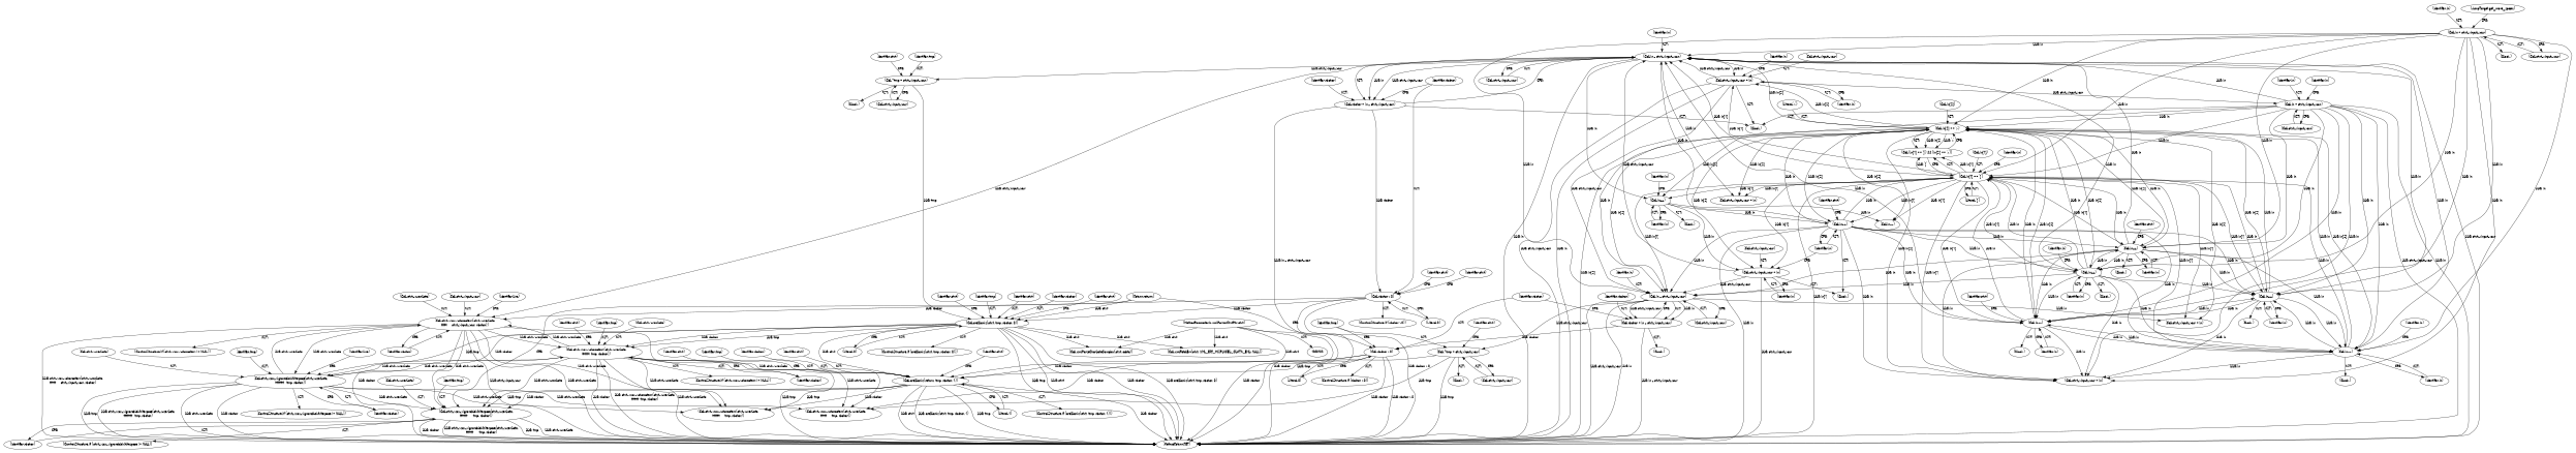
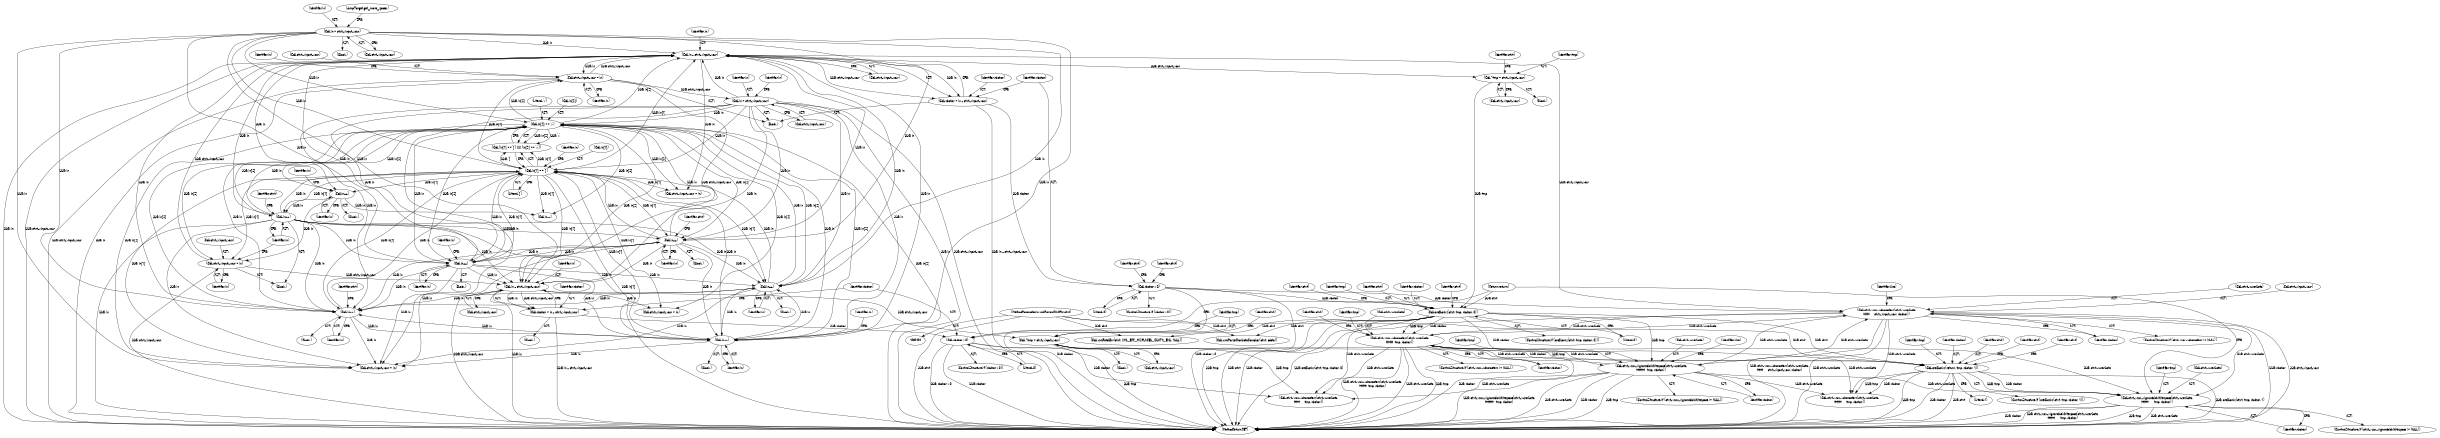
  digraph {
    fontname="Patrick Hand"
    node [fontname="Patrick Hand"]
    edge [fontname="Patrick Hand"]
    n1 [label="(Call,ctxt->sax->ignorableWhitespace(ctxt->userData,\n\t\t\t\t\t\t       tmp, nbchar))"]
    n2 [label="(MethodReturn,RET)"]
    n3 [label="(Identifier,nbchar)"]
    n4 [label="(ControlStructure,if (ctxt->sax->ignorableWhitespace != NULL))"]
    n5 [label="(Call,ctxt->sax->characters(ctxt->userData,\n\t\t\t\t\t      ctxt->input->cur, nbchar))"]
    n6 [label="(Call,ctxt->sax->characters(ctxt->userData,\n\t\t\t\t\t\t  tmp, nbchar))"]
    n7 [label="(Call,ctxt->sax->ignorableWhitespace(ctxt->userData,\n\t\t\t\t\t\t\t   tmp, nbchar))"]
    n8 [label="(Identifier,nbchar)"]
    n9 [label="(Call,ctxt->sax->characters(ctxt->userData,\n\t\t\t\t\t      tmp, nbchar))"]
    n10 [label="(ControlStructure,if (ctxt->sax->characters != NULL))"]
    n11 [label="(Call,ctxt->sax->characters(ctxt->userData,\n\t\t\t\t\t\t      tmp, nbchar))"]
    n12 [label="(ControlStructure,if (ctxt->sax->characters != NULL))"]
    n13 [label="(Identifier,nbchar)"]
    n14 [label="(ControlStructure,if (ctxt->sax->ignorableWhitespace != NULL))"]
    n15 [label="(Identifier,nbchar)"]
    n16 [label="(Call,areBlanks(ctxt, tmp, nbchar, 0))"]
    n17 [label="(Call,areBlanks(return, tmp, nbchar, 1))"]
    n18 [label="(Call,xmlParseCharDataComplex(ctxt, cdata))"]
    n19 [label="(ControlStructure,if (areBlanks(ctxt, tmp, nbchar, 0)))"]
    n20 [label="(Literal,0)"]
    n21 [label="(Call,xmlFatalErr(ctxt, XML_ERR_MISPLACED_CDATA_END, NULL))"]
    n22 [label="(Literal,1)"]
    n23 [label="(ControlStructure,if (areBlanks(ctxt, tmp, nbchar, 1)))"]
    n24 [label="(MethodParameterIn,xmlParserCtxtPtr ctxt)"]
    1000103
    n26 [label="(Call,*tmp = ctxt->input->cur)"]
    n27 [label="(Block,)"]
    n28 [label="(Call,ctxt->input->cur)"]
    n29 [label="(Call,in - ctxt->input->cur)"]
    n30 [label="(Call,ctxt->input->cur = in)"]
    n31 [label="(Call,in++)"]
    n32 [label="(Call,nbchar = in - ctxt->input->cur)"]
    n33 [label="(Call,ctxt->input->cur)"]
    n34 [label="(Call,ctxt->input->cur = in)"]
    n35 [label="(Call,in - ctxt->input->cur)"]
    n36 [label="(Call,in = ctxt->input->cur)"]
    n37 [label="(Block,)"]
    n38 [label="(Identifier,in)"]
    n39 [label="(Call,in++)"]
    n40 [label="(Call,ctxt->input->cur = in)"]
    n41 [label="(Call,in--)"]
    n42 [label="(Block,)"]
    n43 [label="(Identifier,in)"]
    n44 [label="(Call,nbchar > 0)"]
    n45 [label="(Call,in[2] == '>')"]
    n46 [label="(Call,in++)"]
    n47 [label="(Call,in++)"]
    n48 [label="(Call,in++)"]
    n49 [label="(Call,in[1] == ']')"]
    n50 [label="(Call,in++)"]
    n51 [label="(Call,in++)"]
    n52 [label="(Call,ctxt->input->cur = in)"]
    n53 [label="(Identifier,in)"]
    n54 [label="(Block,)"]
    n55 [label="(Call,(in[1] == ']') && (in[2] == '>'))"]
    n56 [label="(Call,ctxt->input->cur = in)"]
    n57 [label="(Identifier,in)"]
    n58 [label="(Block,)"]
    n59 [label="(Block,)"]
    n60 [label="(Identifier,in)"]
    n61 [label="(Block,)"]
    n62 [label="(Identifier,in)"]
    n63 [label="(Literal,']')"]
    n64 [label="(Identifier,in)"]
    n65 [label="(Block,)"]
    n66 [label="(Identifier,in)"]
    n67 [label="(Block,)"]
    n68 [label="(Call,*tmp = ctxt->input->cur)"]
    n69 [label="(Call,nbchar = in - ctxt->input->cur)"]
    n70 [label="(Call,ctxt->input->cur)"]
    n71 [label="(Identifier,in)"]
    n72 [label="(Literal,'>')"]
    n73 [label="(Call,in = ctxt->input->cur)"]
    n74 [label="(Block,)"]
    n75 [label="(Call,ctxt->input->cur)"]
    n76 [label="(Call,ctxt->input->cur)"]
    n77 [label="(Literal,0)"]
    n78 [label="(ControlStructure,if (nbchar > 0))"]
    n79 [label="(Call,ctxt->input->cur)"]
    n80 [label="(Block,)"]
    n81 [label="(Call,nbchar > 0)"]
    n82 [label="(Block,)"]
    n83 [label="(ControlStructure,if (nbchar > 0))"]
    n84 [label="(Literal,0)"]
    n85 [label="(Identifier,ctxt)"]
    n86 [label="(Identifier,in)"]
    n87 [label="(Identifier,nbchar)"]
    n88 [label="(Identifier,ctxt)"]
    n89 [label="(Identifier,tmp)"]
    n90 [label="(Identifier,tmp)"]
    n91 [label="(Identifier,in)"]
    n92 [label="(Call,ctxt->userData)"]
    n93 [label="(Identifier,ctxt)"]
    n94 [label="(Identifier,nbchar)"]
    n95 [label="(Identifier,in)"]
    n96 [label="(Call,ctxt->userData)"]
    n97 [label="(Identifier,nbchar)"]
    n98 [label="(Identifier,in)"]
    n99 [label="(Identifier,ctxt)"]
    n100 [label="(Identifier,ctxt)"]
    n101 [label="(Identifier,in)"]
    n102 [label="(Identifier,tmp)"]
    n103 [label="(Call,ctxt->input->cur)"]
    n104 [label="(Identifier,in)"]
    n105 [label="(Identifier,nbchar)"]
    n106 [label="(Identifier,line)"]
    n107 [label="(Identifier,ctxt)"]
    n108 [label="(Identifier,ctxt)"]
    n109 [label="(JumpTarget,get_more_space:)"]
    n110 [label="(Identifier,tmp)"]
    n111 [label="(Identifier,ctxt)"]
    n112 [label="(Identifier,tmp)"]
    n113 [label="(Identifier,tmp)"]
    n114 [label="(Call,ctxt->userData)"]
    n115 [label="(Call,ctxt->input->cur)"]
    n116 [label="(Call,in[1])"]
    n117 [label="(Identifier,nbchar)"]
    n118 [label="(Identifier,nbchar)"]
    n119 [label="(Identifier,tmp)"]
    n120 [label="(Identifier,ctxt)"]
    n121 [label="(Call,ctxt->input->cur)"]
    n122 [label="(Identifier,ctxt)"]
    n123 [label="(Call,in[2])"]
    n124 [label="(Identifier,in)"]
    n125 [label="(Return,return;)"]
    n126 [label="(Identifier,line)"]
    n127 [label="(Identifier,in)"]
    n128 [label="(Identifier,ctxt)"]
    n129 [label="(Call,ctxt->userData)"]
    n130 [label="(Identifier,in)"]
    n131 [label="(Identifier,ctxt)"]
    n132 [label="(Identifier,ctxt)"]
    n133 [label="(Identifier,ctxt)"]
    n134 [label="(Identifier,in)"]
    n1 -> n2 [label="DDG: tmp"]
    n1 -> n2 [label="DDG: ctxt->userData"]
    n1 -> n2 [label="DDG: nbchar"]
    n1 -> n2 [label="DDG: ctxt->sax->ignorableWhitespace(ctxt->userData,\n\t\t\t\t\t\t       tmp, nbchar)"]
    n1 -> n3 [label="CFG: "]
    n1 -> n4 [label="AST: "]
    n3 -> n1 [label="AST: "]
    n5 -> n1 [label="DDG: ctxt->userData"]
    n5 -> n2 [label="DDG: ctxt->userData"]
    n5 -> n2 [label="DDG: nbchar"]
    n5 -> n2 [label="DDG: ctxt->input->cur"]
    n5 -> n2 [label="DDG: ctxt->sax->characters(ctxt->userData,\n\t\t\t\t\t      ctxt->input->cur, nbchar)"]
    n5 -> n6 [label="DDG: ctxt->userData"]
    n5 -> n7 [label="DDG: ctxt->userData"]
    n5 -> n8 [label="CFG: "]
    n5 -> n9 [label="DDG: ctxt->userData"]
    n5 -> n10 [label="AST: "]
    n5 -> n11 [label="DDG: ctxt->userData"]
    n6 -> n1 [label="DDG: ctxt->userData"]
    n6 -> n2 [label="DDG: ctxt->sax->characters(ctxt->userData,\n\t\t\t\t\t\t  tmp, nbchar)"]
    n6 -> n2 [label="DDG: ctxt->userData"]
    n6 -> n2 [label="DDG: tmp"]
    n6 -> n2 [label="DDG: nbchar"]
    n6 -> n5 [label="DDG: ctxt->userData"]
    n6 -> n7 [label="DDG: ctxt->userData"]
    n6 -> n9 [label="DDG: ctxt->userData"]
    n6 -> n11 [label="DDG: ctxt->userData"]
    n6 -> n12 [label="AST: "]
    n6 -> n13 [label="CFG: "]
    n7 -> n1 [label="DDG: ctxt->userData"]
    n7 -> n2 [label="DDG: ctxt->sax->ignorableWhitespace(ctxt->userData,\n\t\t\t\t\t\t\t   tmp, nbchar)"]
    n7 -> n2 [label="DDG: ctxt->userData"]
    n7 -> n2 [label="DDG: nbchar"]
    n7 -> n2 [label="DDG: tmp"]
    n7 -> n5 [label="DDG: ctxt->userData"]
    n7 -> n6 [label="DDG: ctxt->userData"]
    n7 -> n9 [label="DDG: ctxt->userData"]
    n7 -> n11 [label="DDG: ctxt->userData"]
    n7 -> n14 [label="AST: "]
    n7 -> n15 [label="CFG: "]
    n8 -> n5 [label="AST: "]
    n13 -> n6 [label="AST: "]
    n15 -> n7 [label="AST: "]
    n16 -> n2 [label="DDG: tmp"]
    n16 -> n2 [label="DDG: ctxt"]
    n16 -> n2 [label="DDG: nbchar"]
    n16 -> n2 [label="DDG: areBlanks(ctxt, tmp, nbchar, 0)"]
    n16 -> n6 [label="DDG: tmp"]
    n16 -> n6 [label="DDG: nbchar"]
    n16 -> n7 [label="DDG: tmp"]
    n16 -> n7 [label="DDG: nbchar"]
    n16 -> n17 [label="DDG: ctxt"]
    n16 -> n18 [label="DDG: ctxt"]
    n16 -> n19 [label="AST: "]
    n16 -> n20 [label="CFG: "]
    n16 -> n21 [label="DDG: ctxt"]
    n17 -> n1 [label="DDG: tmp"]
    n17 -> n1 [label="DDG: nbchar"]
    n17 -> n2 [label="DDG: areBlanks(ctxt, tmp, nbchar, 1)"]
    n17 -> n2 [label="DDG: tmp"]
    n17 -> n2 [label="DDG: nbchar"]
    n17 -> n2 [label="DDG: ctxt"]
    n17 -> n11 [label="DDG: tmp"]
    n17 -> n11 [label="DDG: nbchar"]
    n17 -> n22 [label="CFG: "]
    n17 -> n23 [label="AST: "]
    n20 -> n16 [label="AST: "]
-   n22 -> n17 [label="AST: "]
-   n24 -> n2 [label="DDG: nbchar"]
+   n24 -> n2 [label="DDG: ctxt"]
    n24 -> n17 [label="DDG: ctxt"]
    n24 -> n18 [label="DDG: ctxt"]
    n24 -> n21 [label="DDG: ctxt"]
    n24 -> 1000103 [label="AST: "]
    n26 -> n16 [label="DDG: tmp"]
    n26 -> n27 [label="AST: "]
    n26 -> n28 [label="CFG: "]
    n28 -> n26 [label="AST: "]
    n29 -> n2 [label="DDG: in"]
    n29 -> n2 [label="DDG: ctxt->input->cur"]
    n29 -> n5 [label="DDG: ctxt->input->cur"]
    n29 -> n26 [label="DDG: ctxt->input->cur"]
    n29 -> n30 [label="DDG: in"]
    n29 -> n31 [label="DDG: in"]
    n29 -> n32 [label="AST: "]
    n29 -> n32 [label="DDG: in"]
    n29 -> n32 [label="DDG: ctxt->input->cur"]
    n29 -> n33 [label="CFG: "]
    n29 -> n34 [label="DDG: in"]
    n30 -> n2 [label="DDG: ctxt->input->cur"]
    n30 -> n2 [label="DDG: in"]
    n30 -> n29 [label="DDG: ctxt->input->cur"]
    n30 -> n35 [label="DDG: ctxt->input->cur"]
    n30 -> n36 [label="DDG: ctxt->input->cur"]
    n30 -> n37 [label="AST: "]
    n30 -> n38 [label="CFG: "]
    n31 -> n39 [label="DDG: in"]
    n31 -> n40 [label="DDG: in"]
    n31 -> n41 [label="DDG: in"]
    n31 -> n42 [label="AST: "]
    n31 -> n43 [label="CFG: "]
    n32 -> n2 [label="DDG: in - ctxt->input->cur"]
    n32 -> n29 [label="CFG: "]
    n32 -> n37 [label="AST: "]
    n32 -> n44 [label="DDG: nbchar"]
    n33 -> n29 [label="AST: "]
    n35 -> n2 [label="DDG: ctxt->input->cur"]
    n35 -> n2 [label="DDG: in"]
    n35 -> n56 [label="DDG: in"]
    n35 -> n68 [label="DDG: ctxt->input->cur"]
    n35 -> n69 [label="AST: "]
    n35 -> n69 [label="DDG: in"]
    n35 -> n69 [label="DDG: ctxt->input->cur"]
    n35 -> n70 [label="CFG: "]
    n36 -> n2 [label="DDG: in"]
    n36 -> n2 [label="DDG: ctxt->input->cur"]
    n36 -> n29 [label="DDG: in"]
    n36 -> n35 [label="DDG: in"]
    n36 -> n37 [label="AST: "]
    n36 -> n45 [label="DDG: in"]
    n36 -> n46 [label="DDG: in"]
    n36 -> n47 [label="DDG: in"]
    n36 -> n48 [label="DDG: in"]
    n36 -> n49 [label="DDG: in"]
    n36 -> n50 [label="DDG: in"]
    n36 -> n51 [label="DDG: in"]
    n36 -> n52 [label="DDG: in"]
    n36 -> n76 [label="CFG: "]
    n38 -> n30 [label="AST: "]
    n39 -> n2 [label="DDG: in"]
    n39 -> n29 [label="DDG: in"]
    n39 -> n35 [label="DDG: in"]
    n39 -> n45 [label="DDG: in"]
    n39 -> n46 [label="DDG: in"]
    n39 -> n47 [label="DDG: in"]
    n39 -> n48 [label="DDG: in"]
    n39 -> n49 [label="DDG: in"]
    n39 -> n50 [label="DDG: in"]
    n39 -> n51 [label="DDG: in"]
    n39 -> n52 [label="DDG: in"]
    n39 -> n53 [label="CFG: "]
    n39 -> n54 [label="AST: "]
    n40 -> n2 [label="DDG: ctxt->input->cur"]
    n40 -> n29 [label="DDG: ctxt->input->cur"]
    n40 -> n35 [label="DDG: ctxt->input->cur"]
    n40 -> n54 [label="AST: "]
    n40 -> n71 [label="CFG: "]
    n43 -> n31 [label="AST: "]
    n44 -> n2 [label="DDG: nbchar"]
    n44 -> n2 [label="DDG: nbchar > 0"]
    n44 -> n5 [label="DDG: nbchar"]
    n44 -> n16 [label="DDG: nbchar"]
    n44 -> n77 [label="CFG: "]
    n44 -> n78 [label="AST: "]
    n45 -> n2 [label="DDG: in[2]"]
    n45 -> n29 [label="DDG: in[2]"]
    n45 -> n30 [label="DDG: in[2]"]
    n45 -> n31 [label="DDG: in[2]"]
    n45 -> n34 [label="DDG: in[2]"]
    n45 -> n35 [label="DDG: in[2]"]
    n45 -> n39 [label="DDG: in[2]"]
    n45 -> n40 [label="DDG: in[2]"]
    n45 -> n41 [label="DDG: in[2]"]
    n45 -> n46 [label="DDG: in[2]"]
    n45 -> n47 [label="DDG: in[2]"]
    n45 -> n48 [label="DDG: in[2]"]
    n45 -> n50 [label="DDG: in[2]"]
    n45 -> n51 [label="DDG: in[2]"]
    n45 -> n52 [label="DDG: in[2]"]
    n45 -> n55 [label="AST: "]
    n45 -> n55 [label="DDG: in[2]"]
    n45 -> n55 [label="DDG: '>'"]
    n45 -> n56 [label="DDG: in[2]"]
    n46 -> n29 [label="DDG: in"]
    n46 -> n45 [label="DDG: in"]
    n46 -> n47 [label="DDG: in"]
    n46 -> n49 [label="DDG: in"]
    n46 -> n50 [label="DDG: in"]
    n46 -> n52 [label="DDG: in"]
    n46 -> n57 [label="CFG: "]
    n46 -> n58 [label="AST: "]
    n47 -> n29 [label="DDG: in"]
    n47 -> n45 [label="DDG: in"]
    n47 -> n46 [label="DDG: in"]
    n47 -> n49 [label="DDG: in"]
    n47 -> n50 [label="DDG: in"]
    n47 -> n52 [label="DDG: in"]
    n47 -> n59 [label="AST: "]
    n47 -> n60 [label="CFG: "]
    n48 -> n29 [label="DDG: in"]
    n48 -> n35 [label="DDG: in"]
    n48 -> n45 [label="DDG: in"]
    n48 -> n46 [label="DDG: in"]
    n48 -> n47 [label="DDG: in"]
    n48 -> n49 [label="DDG: in"]
    n48 -> n50 [label="DDG: in"]
    n48 -> n51 [label="DDG: in"]
    n48 -> n52 [label="DDG: in"]
    n48 -> n61 [label="AST: "]
    n48 -> n62 [label="CFG: "]
    n49 -> n2 [label="DDG: in[1]"]
    n49 -> n29 [label="DDG: in[1]"]
    n49 -> n30 [label="DDG: in[1]"]
    n49 -> n31 [label="DDG: in[1]"]
    n49 -> n34 [label="DDG: in[1]"]
    n49 -> n35 [label="DDG: in[1]"]
    n49 -> n39 [label="DDG: in[1]"]
    n49 -> n40 [label="DDG: in[1]"]
    n49 -> n41 [label="DDG: in[1]"]
    n49 -> n46 [label="DDG: in[1]"]
    n49 -> n47 [label="DDG: in[1]"]
    n49 -> n48 [label="DDG: in[1]"]
    n49 -> n50 [label="DDG: in[1]"]
    n49 -> n51 [label="DDG: in[1]"]
    n49 -> n52 [label="DDG: in[1]"]
    n49 -> n55 [label="AST: "]
    n49 -> n55 [label="DDG: in[1]"]
    n49 -> n55 [label="DDG: ']'"]
    n49 -> n56 [label="DDG: in[1]"]
    n49 -> n63 [label="CFG: "]
    n50 -> n29 [label="DDG: in"]
    n50 -> n45 [label="DDG: in"]
    n50 -> n46 [label="DDG: in"]
    n50 -> n47 [label="DDG: in"]
    n50 -> n49 [label="DDG: in"]
    n50 -> n52 [label="DDG: in"]
    n50 -> n64 [label="CFG: "]
    n50 -> n65 [label="AST: "]
    n51 -> n29 [label="DDG: in"]
    n51 -> n35 [label="DDG: in"]
    n51 -> n45 [label="DDG: in"]
    n51 -> n46 [label="DDG: in"]
    n51 -> n47 [label="DDG: in"]
    n51 -> n48 [label="DDG: in"]
    n51 -> n49 [label="DDG: in"]
    n51 -> n50 [label="DDG: in"]
    n51 -> n52 [label="DDG: in"]
    n51 -> n66 [label="CFG: "]
    n51 -> n67 [label="AST: "]
    n53 -> n39 [label="AST: "]
    n53 -> n40 [label="CFG: "]
    n55 -> n45 [label="CFG: "]
    n55 -> n49 [label="CFG: "]
    n57 -> n46 [label="AST: "]
    n60 -> n47 [label="AST: "]
    n62 -> n48 [label="AST: "]
    n63 -> n49 [label="AST: "]
    n64 -> n50 [label="AST: "]
    n66 -> n51 [label="AST: "]
    n68 -> n2 [label="DDG: tmp"]
    n68 -> n9 [label="DDG: tmp"]
    n68 -> n17 [label="DDG: tmp"]
    n68 -> n79 [label="CFG: "]
    n68 -> n80 [label="AST: "]
    n69 -> n2 [label="DDG: in - ctxt->input->cur"]
    n69 -> n35 [label="CFG: "]
    n69 -> n81 [label="DDG: nbchar"]
    n69 -> n82 [label="AST: "]
    n70 -> n35 [label="AST: "]
    n71 -> n40 [label="AST: "]
    n72 -> n45 [label="AST: "]
    n73 -> n29 [label="DDG: in"]
    n73 -> n35 [label="DDG: in"]
    n73 -> n45 [label="DDG: in"]
    n73 -> n46 [label="DDG: in"]
    n73 -> n47 [label="DDG: in"]
    n73 -> n48 [label="DDG: in"]
    n73 -> n49 [label="DDG: in"]
    n73 -> n50 [label="DDG: in"]
    n73 -> n51 [label="DDG: in"]
    n73 -> n52 [label="DDG: in"]
    n73 -> n74 [label="AST: "]
    n73 -> n75 [label="CFG: "]
    n75 -> n73 [label="AST: "]
    n76 -> n36 [label="AST: "]
    n77 -> n44 [label="AST: "]
    n79 -> n68 [label="AST: "]
    n81 -> n2 [label="DDG: nbchar > 0"]
    n81 -> n2 [label="DDG: nbchar"]
    n81 -> n9 [label="DDG: nbchar"]
    n81 -> n17 [label="DDG: nbchar"]
    n81 -> n83 [label="AST: "]
    n81 -> n84 [label="CFG: "]
    n84 -> n81 [label="AST: "]
    n85 -> n6 [label="CFG: "]
    n86 -> n36 [label="AST: "]
    n87 -> n69 [label="AST: "]
    n88 -> n44 [label="CFG: "]
    n89 -> n68 [label="AST: "]
    n89 -> n81 [label="CFG: "]
    n90 -> n6 [label="AST: "]
    n91 -> n35 [label="AST: "]
    n92 -> n7 [label="AST: "]
    n93 -> n39 [label="CFG: "]
    n94 -> n32 [label="AST: "]
    n95 -> n29 [label="AST: "]
    n96 -> n5 [label="AST: "]
    n97 -> n32 [label="CFG: "]
    n97 -> n44 [label="AST: "]
    n98 -> n73 [label="AST: "]
    n99 -> n26 [label="CFG: "]
    n100 -> n48 [label="CFG: "]
    n101 -> n30 [label="CFG: "]
    n102 -> n26 [label="AST: "]
    n103 -> n30 [label="AST: "]
    n104 -> n49 [label="CFG: "]
    n105 -> n16 [label="AST: "]
    n106 -> n7 [label="CFG: "]
    n107 -> n16 [label="CFG: "]
    n108 -> n47 [label="CFG: "]
    n109 -> n73 [label="CFG: "]
    n110 -> n17 [label="AST: "]
    n111 -> n16 [label="CFG: "]
    n112 -> n7 [label="AST: "]
    n113 -> n1 [label="AST: "]
    n114 -> n6 [label="AST: "]
    n115 -> n5 [label="AST: "]
    n116 -> n49 [label="AST: "]
    n117 -> n69 [label="CFG: "]
    n117 -> n81 [label="AST: "]
    n118 -> n17 [label="AST: "]
    n119 -> n16 [label="AST: "]
    n120 -> n16 [label="AST: "]
    n121 -> n40 [label="AST: "]
    n122 -> n44 [label="CFG: "]
    n123 -> n45 [label="AST: "]
    n124 -> n51 [label="CFG: "]
    n125 -> n1 [label="CFG: "]
    n125 -> n16 [label="DDG: ctxt"]
    n125 -> n81 [label="CFG: "]
    n126 -> n5 [label="CFG: "]
    n127 -> n31 [label="CFG: "]
    n128 -> n17 [label="AST: "]
    n129 -> n1 [label="AST: "]
    n130 -> n36 [label="CFG: "]
    n131 -> n17 [label="CFG: "]
    n132 -> n68 [label="CFG: "]
    n133 -> n17 [label="CFG: "]
    n134 -> n50 [label="CFG: "]
  }
